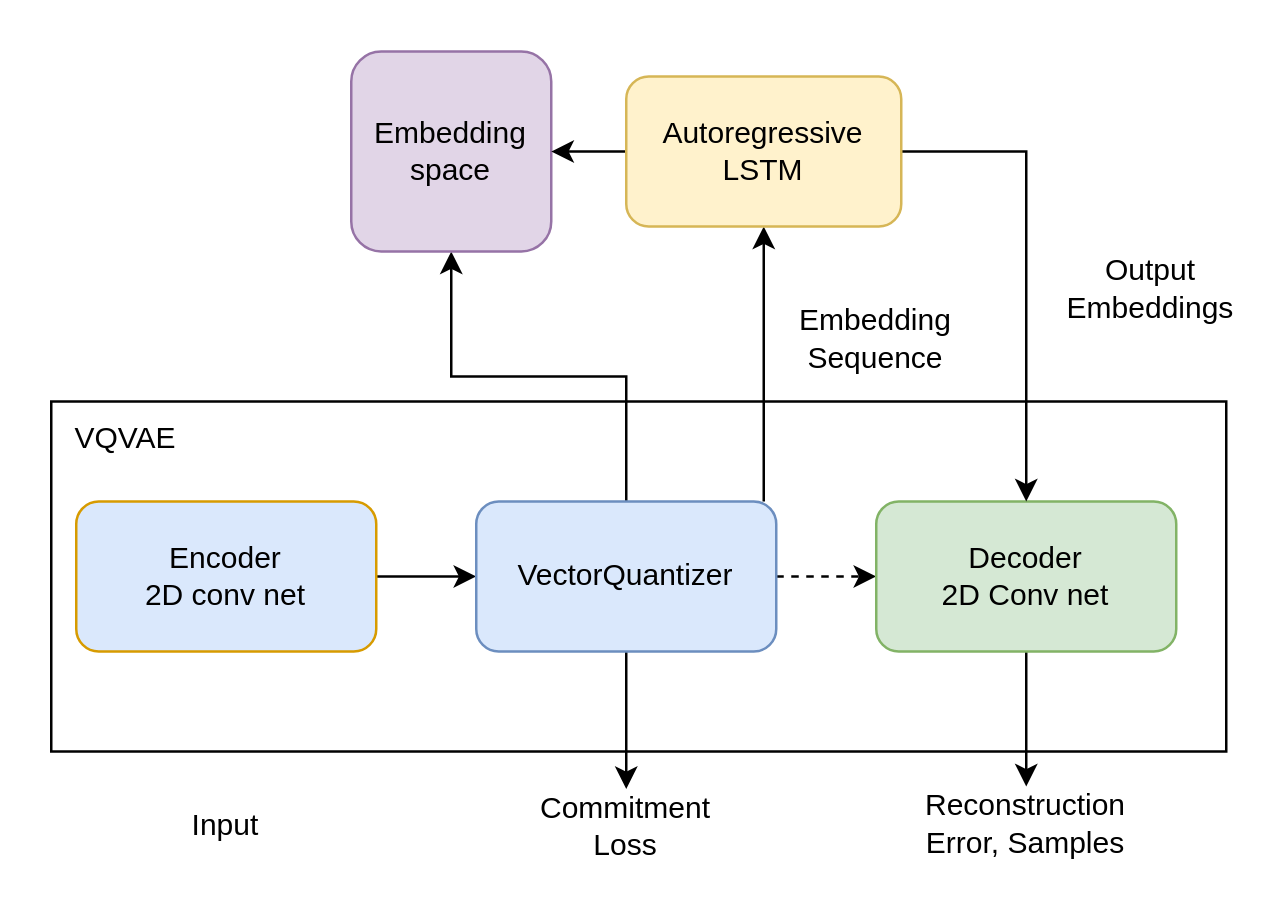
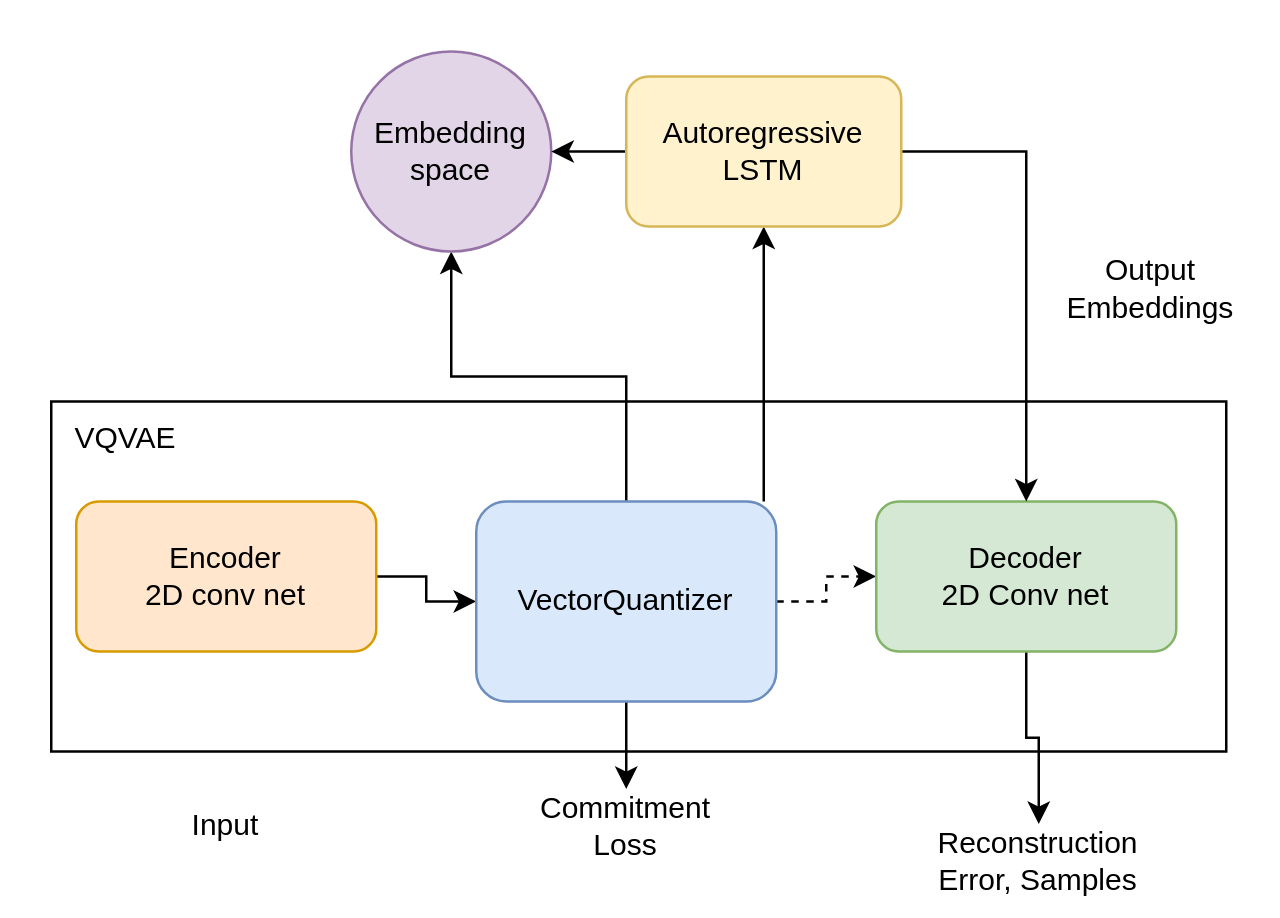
  <mxCell id="0" />
  <mxCell id="1" parent="0" />
  <mxCell id="2" value="" style="rounded=0;whiteSpace=wrap;html=1;" parent="1" vertex="1"><mxGeometry x="20" y="160" width="470" height="140" as="geometry" /></mxCell>
  <mxCell id="3" value="VQVAE" style="text;html=1;strokeColor=none;fillColor=none;align=center;verticalAlign=middle;whiteSpace=wrap;rounded=0;" parent="1" vertex="1"><mxGeometry x="20" y="160" width="60" height="30" as="geometry" /></mxCell>
  <mxCell id="4" style="edgeStyle=orthogonalEdgeStyle;rounded=0;orthogonalLoop=1;jettySize=auto;html=1;exitX=1;exitY=0.5;exitDx=0;exitDy=0;" parent="1" source="5" target="10" edge="1"><mxGeometry relative="1" as="geometry" /></mxCell>
- <mxCell id="5" value="Encoder&lt;br&gt;2D conv net" style="rounded=1;whiteSpace=wrap;html=1;fillColor=#dae8fc;strokeColor=#d79b00;" parent="1" vertex="1"><mxGeometry x="30" y="200" width="120" height="60" as="geometry" /></mxCell>
+ <mxCell id="5" value="Encoder&lt;br&gt;2D conv net" style="rounded=1;whiteSpace=wrap;html=1;fillColor=#ffe6cc;strokeColor=#d79b00;" parent="1" vertex="1"><mxGeometry x="30" y="200" width="120" height="60" as="geometry" /></mxCell>
  <mxCell id="6" style="edgeStyle=orthogonalEdgeStyle;rounded=0;orthogonalLoop=1;jettySize=auto;html=1;exitX=1;exitY=0.5;exitDx=0;exitDy=0;entryX=0;entryY=0.5;entryDx=0;entryDy=0;dashed=1;" parent="1" source="10" target="12" edge="1"><mxGeometry relative="1" as="geometry" /></mxCell>
  <mxCell id="7" style="edgeStyle=orthogonalEdgeStyle;rounded=0;orthogonalLoop=1;jettySize=auto;html=1;entryX=0.5;entryY=1;entryDx=0;entryDy=0;" parent="1" source="10" target="14" edge="1"><mxGeometry relative="1" as="geometry" /></mxCell>
  <mxCell id="8" style="edgeStyle=orthogonalEdgeStyle;rounded=0;orthogonalLoop=1;jettySize=auto;html=1;entryX=0.5;entryY=1;entryDx=0;entryDy=0;" parent="1" source="10" target="17" edge="1"><mxGeometry relative="1" as="geometry"><Array as="points"><mxPoint x="305" y="170" /><mxPoint x="305" y="170" /></Array></mxGeometry></mxCell>
  <mxCell id="9" style="edgeStyle=orthogonalEdgeStyle;rounded=0;orthogonalLoop=1;jettySize=auto;html=1;" parent="1" source="10" target="21" edge="1"><mxGeometry relative="1" as="geometry"><mxPoint x="250" y="330" as="targetPoint" /></mxGeometry></mxCell>
- <mxCell id="10" value="VectorQuantizer" style="rounded=1;whiteSpace=wrap;html=1;fillColor=#dae8fc;strokeColor=#6c8ebf;" parent="1" vertex="1"><mxGeometry x="190" y="200" width="120" height="60" as="geometry" /></mxCell>
+ <mxCell id="10" value="VectorQuantizer" style="rounded=1;whiteSpace=wrap;html=1;fillColor=#dae8fc;strokeColor=#6c8ebf;" parent="1" vertex="1"><mxGeometry x="190" y="200" width="120" height="80" as="geometry" /></mxCell>
  <mxCell id="11" style="edgeStyle=orthogonalEdgeStyle;rounded=0;orthogonalLoop=1;jettySize=auto;html=1;entryX=0.5;entryY=0;entryDx=0;entryDy=0;" parent="1" source="12" target="20" edge="1"><mxGeometry relative="1" as="geometry" /></mxCell>
  <mxCell id="12" value="Decoder&lt;br&gt;2D Conv net" style="rounded=1;whiteSpace=wrap;html=1;fillColor=#d5e8d4;strokeColor=#82b366;" parent="1" vertex="1"><mxGeometry x="350" y="200" width="120" height="60" as="geometry" /></mxCell>
  <mxCell id="13" value="Input" style="text;html=1;strokeColor=none;fillColor=none;align=center;verticalAlign=middle;whiteSpace=wrap;rounded=0;" parent="1" vertex="1"><mxGeometry x="55" y="315" width="70" height="30" as="geometry" /></mxCell>
- <mxCell id="14" value="Embedding space" style="whiteSpace=wrap;html=1;fillColor=#e1d5e7;strokeColor=#9673a6;rounded=1;" parent="1" vertex="1"><mxGeometry x="140" y="20" width="80" height="80" as="geometry" /></mxCell>
+ <mxCell id="14" value="Embedding space" style="ellipse;whiteSpace=wrap;html=1;fillColor=#e1d5e7;strokeColor=#9673a6;" parent="1" vertex="1"><mxGeometry x="140" y="20" width="80" height="80" as="geometry" /></mxCell>
  <mxCell id="15" style="edgeStyle=orthogonalEdgeStyle;rounded=0;orthogonalLoop=1;jettySize=auto;html=1;entryX=1;entryY=0.5;entryDx=0;entryDy=0;" parent="1" source="17" target="14" edge="1"><mxGeometry relative="1" as="geometry" /></mxCell>
  <mxCell id="16" style="edgeStyle=orthogonalEdgeStyle;rounded=0;orthogonalLoop=1;jettySize=auto;html=1;" parent="1" source="17" target="12" edge="1"><mxGeometry relative="1" as="geometry"><Array as="points"><mxPoint x="410" y="60" /></Array></mxGeometry></mxCell>
  <mxCell id="17" value="Autoregressive &lt;br&gt;LSTM" style="rounded=1;whiteSpace=wrap;html=1;fillColor=#fff2cc;strokeColor=#d6b656;" parent="1" vertex="1"><mxGeometry x="250" y="30" width="110" height="60" as="geometry" /></mxCell>
- <mxCell id="18" value="Embedding Sequence" style="text;html=1;strokeColor=none;fillColor=none;align=center;verticalAlign=middle;whiteSpace=wrap;rounded=0;" parent="1" vertex="1"><mxGeometry x="320" y="120" width="60" height="30" as="geometry" /></mxCell>
  <mxCell id="19" value="Output&lt;br&gt;Embeddings" style="text;html=1;strokeColor=none;fillColor=none;align=center;verticalAlign=middle;whiteSpace=wrap;rounded=0;" parent="1" vertex="1"><mxGeometry x="430" y="100" width="60" height="30" as="geometry" /></mxCell>
- <mxCell id="20" value="Reconstruction&lt;br&gt;Error, Samples" style="text;html=1;strokeColor=none;fillColor=none;align=center;verticalAlign=middle;whiteSpace=wrap;rounded=0;" parent="1" vertex="1"><mxGeometry x="380" y="314" width="60" height="30" as="geometry" /></mxCell>
+ <mxCell id="20" value="Reconstruction&lt;br&gt;Error, Samples" style="text;html=1;strokeColor=none;fillColor=none;align=center;verticalAlign=middle;whiteSpace=wrap;rounded=0;" parent="1" vertex="1"><mxGeometry x="385" y="329" width="60" height="30" as="geometry" /></mxCell>
  <mxCell id="21" value="Commitment Loss" style="text;html=1;strokeColor=none;fillColor=none;align=center;verticalAlign=middle;whiteSpace=wrap;rounded=0;" parent="1" vertex="1"><mxGeometry x="220" y="315" width="60" height="30" as="geometry" /></mxCell>
